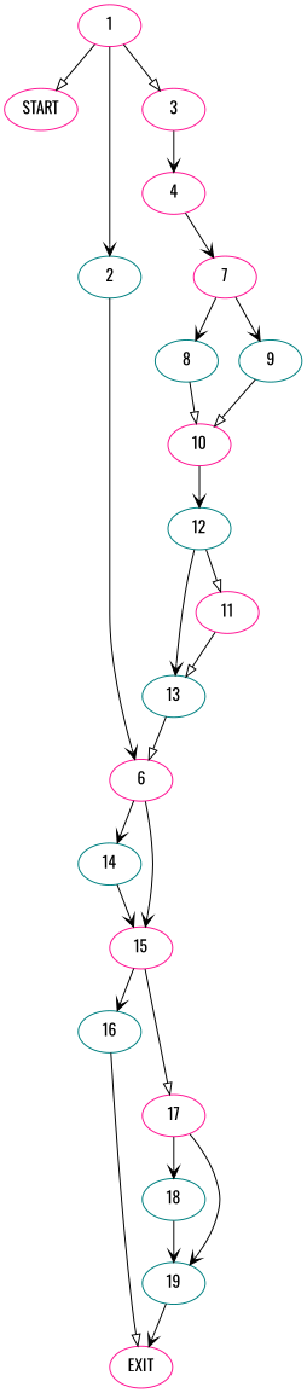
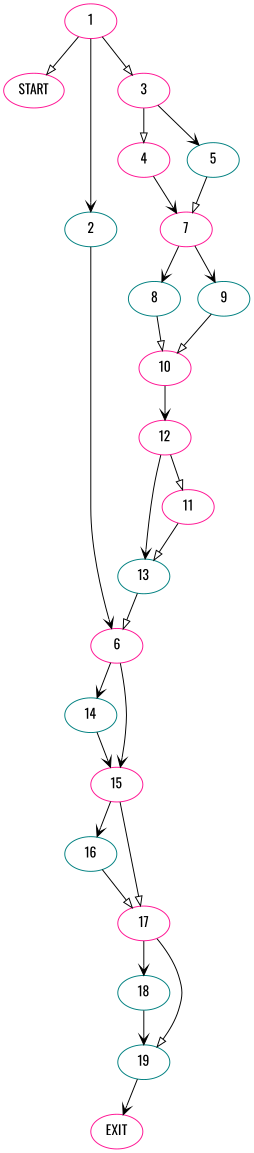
  digraph {
    fontname=Oswald
    node [color=deeppink fontname=Oswald]
    edge [arrowhead=vee fontname=Oswald]
    n1 [label=START]
    1
    2 [color=teal]
    3
    n5 [label=EXIT]
    6
    4
+   5 [color=teal]
    14 [color=teal]
    15
    7
    8 [color=teal]
    9 [color=teal]
    16 [color=teal]
    17
    10
-   12 [color=teal]
+   12
    13 [color=teal]
    11
    18 [color=teal]
    19 [color=teal]
    1 -> n1 [arrowhead=onormal]
    1 -> 2
    1 -> 3 [arrowhead=onormal]
    2 -> 6
-   3 -> 4
+   3 -> 4 [arrowhead=onormal]
+   3 -> 5
    6 -> 14
    6 -> 15
    4 -> 7
+   5 -> 7 [arrowhead=onormal]
    14 -> 15
    15 -> 16
    15 -> 17 [arrowhead=onormal]
    7 -> 8
    7 -> 9
    8 -> 10 [arrowhead=onormal]
    9 -> 10 [arrowhead=onormal]
-   16 -> n5 [arrowhead=onormal]
+   16 -> 17 [arrowhead=onormal]
    17 -> 18
-   17 -> 19
+   17 -> 19 [arrowhead=onormal]
    10 -> 12
    12 -> 13
    12 -> 11 [arrowhead=onormal]
    13 -> 6 [arrowhead=onormal]
    11 -> 13 [arrowhead=onormal]
    18 -> 19
    19 -> n5
  }
